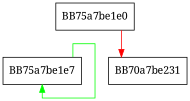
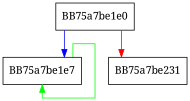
  digraph {
    fontname="Noto Serif"
    splines=ortho
    node [fontname="Noto Serif" shape=box]
    edge [fontname="Noto Serif"]
    BB75a7be1e0
    BB75a7be1e7
-   BB75a7be231 [label=BB70a7be231]
+   BB75a7be231
+   BB75a7be1e0 -> BB75a7be1e7 [color=blue]
    BB75a7be1e0 -> BB75a7be231 [color=red]
    BB75a7be1e7 -> BB75a7be1e7 [color=green]
  }
